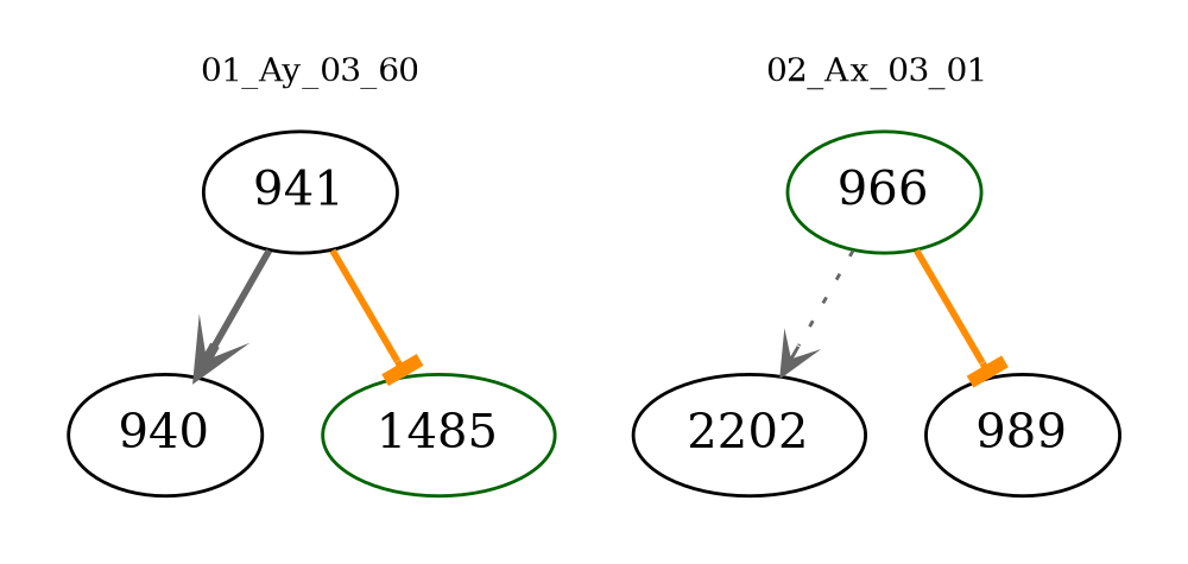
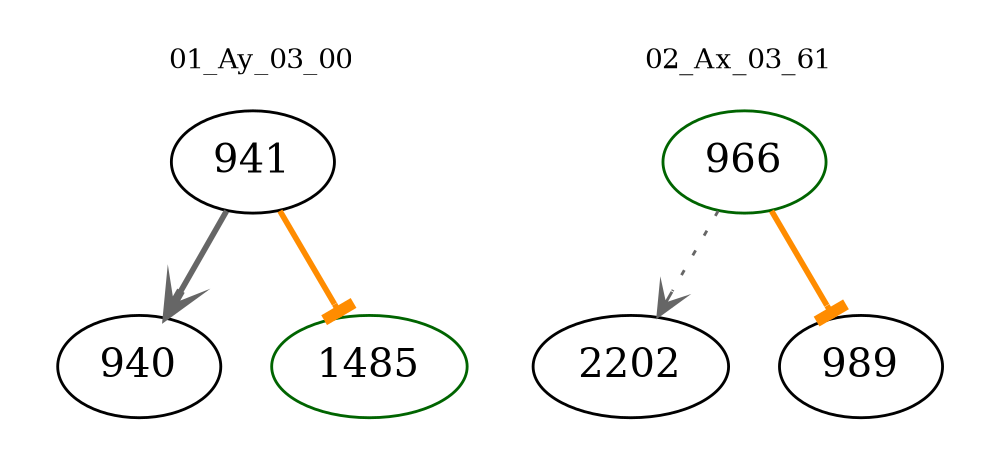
  digraph {
    node [color=black]
    edge [arrowhead=vee color=gray40 style=bold]
    n1 [label=941]
    n2 [label=940]
    n3 [color=darkgreen label=1485]
    n4 [color=darkgreen label=966]
    n5 [label=2202]
    n6 [label=989]
    subgraph cluster_1 {
      color=white
      fontsize=10
-     label="01_Ay_03_60"
+     label="01_Ay_03_00"
      n1
      n2
      n3
    }
    subgraph cluster_2 {
      color=white
      fontsize=10
-     label="02_Ax_03_01"
+     label="02_Ax_03_61"
      n4
      n5
      n6
    }
    n1 -> n2
    n1 -> n3 [arrowhead=tee color=darkorange]
    n4 -> n5 [style=dotted]
    n4 -> n6 [arrowhead=tee color=darkorange]
  }
